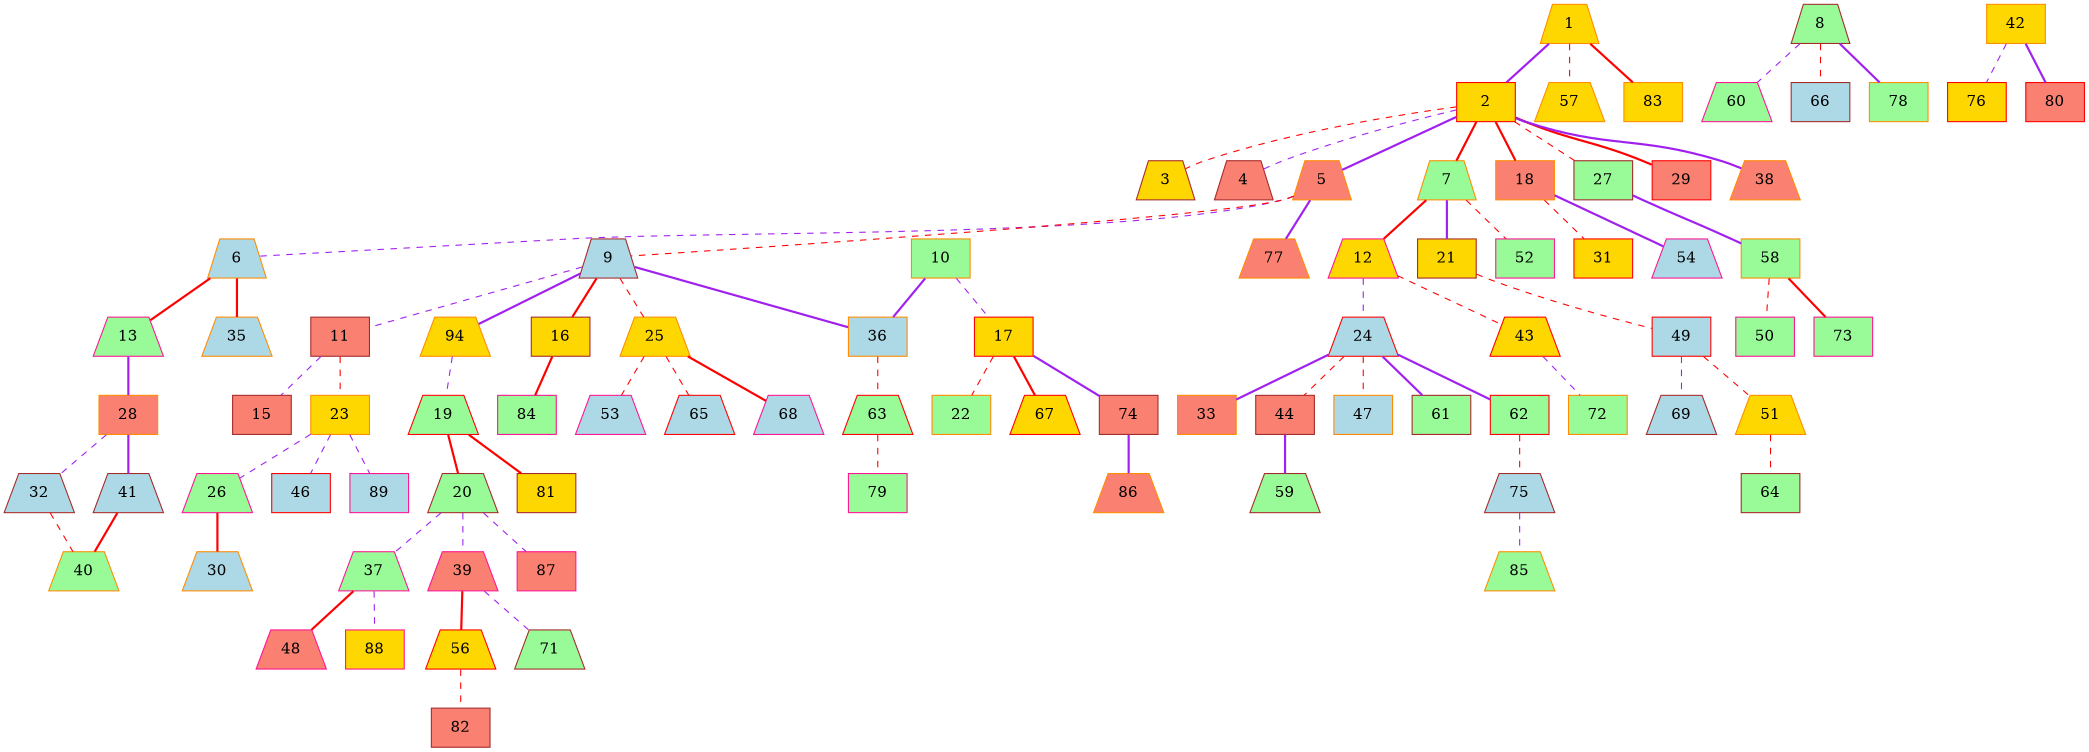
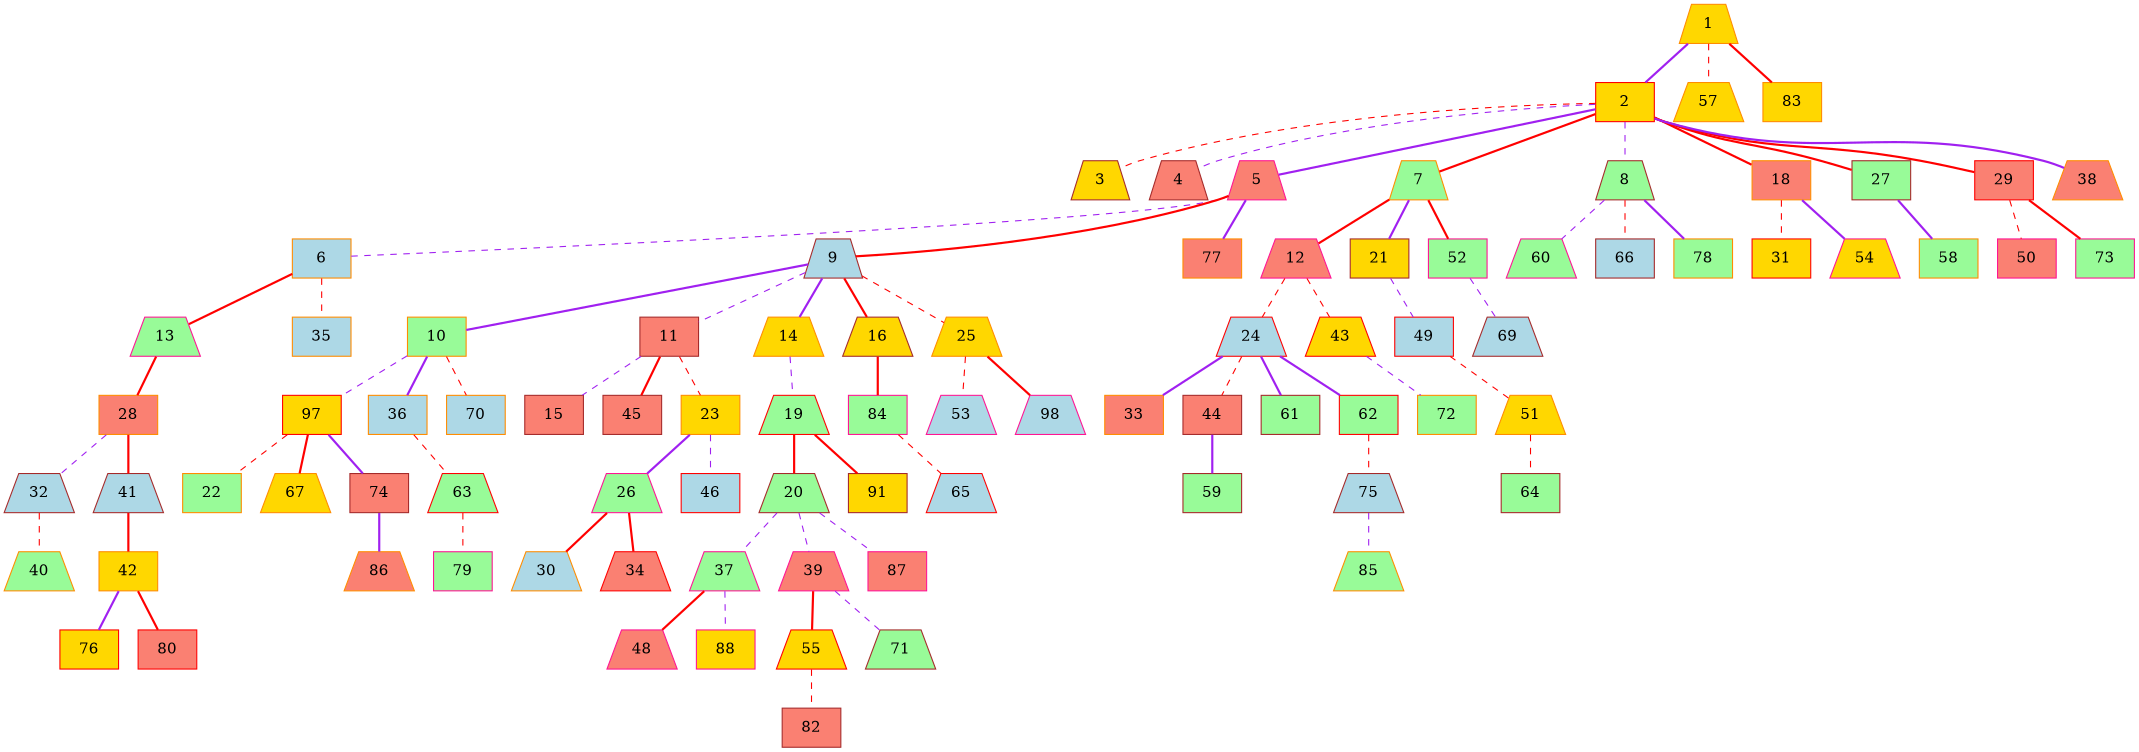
  graph {
    node [color=darkorange fillcolor=palegreen shape=box style=filled]
    edge [color=red style=dashed]
    1 [fillcolor=gold shape=trapezium]
    2 [color=red fillcolor=gold]
    57 [fillcolor=gold shape=trapezium]
    83 [fillcolor=gold]
    3 [color=brown fillcolor=gold shape=trapezium]
    4 [color=brown fillcolor=salmon shape=trapezium]
-   5 [fillcolor=salmon shape=trapezium]
+   5 [color=deeppink fillcolor=salmon shape=trapezium]
    7 [shape=trapezium]
    8 [color=brown shape=trapezium]
    18 [fillcolor=salmon]
    27 [color=brown]
    29 [color=red fillcolor=salmon]
    38 [fillcolor=salmon shape=trapezium]
-   6 [fillcolor=lightblue shape=trapezium]
+   6 [fillcolor=lightblue]
    9 [color=brown fillcolor=lightblue shape=trapezium]
-   77 [fillcolor=salmon shape=trapezium]
-   12 [color=deeppink fillcolor=gold shape=trapezium]
+   77 [fillcolor=salmon]
+   12 [color=deeppink fillcolor=salmon shape=trapezium]
    21 [color=brown fillcolor=gold]
    52 [color=deeppink]
    60 [color=deeppink shape=trapezium]
    66 [color=brown fillcolor=lightblue]
    78
    31 [color=red fillcolor=gold]
-   54 [color=deeppink fillcolor=lightblue shape=trapezium]
+   54 [color=deeppink fillcolor=gold shape=trapezium]
    58
-   50 [color=deeppink]
+   50 [color=deeppink fillcolor=salmon]
    73 [color=deeppink]
    13 [color=deeppink shape=trapezium]
-   35 [fillcolor=lightblue shape=trapezium]
+   35 [fillcolor=lightblue]
    10
    11 [color=brown fillcolor=salmon]
-   14 [fillcolor=gold shape=trapezium label=94]
-   16 [color=brown fillcolor=gold]
+   14 [fillcolor=gold shape=trapezium]
+   16 [color=brown fillcolor=gold shape=trapezium]
    25 [fillcolor=gold shape=trapezium]
    28 [fillcolor=salmon]
    24 [color=red fillcolor=lightblue shape=trapezium]
    43 [color=red fillcolor=gold shape=trapezium]
    49 [color=red fillcolor=lightblue]
    69 [color=brown fillcolor=lightblue shape=trapezium]
-   17 [color=red fillcolor=gold]
+   17 [color=red fillcolor=gold label=97]
    36 [fillcolor=lightblue]
+   70 [fillcolor=lightblue]
    15 [color=brown fillcolor=salmon]
+   45 [color=brown fillcolor=salmon]
    23 [fillcolor=gold]
    19 [color=red shape=trapezium]
    84 [color=deeppink]
    53 [color=deeppink fillcolor=lightblue shape=trapezium]
    65 [color=red fillcolor=lightblue shape=trapezium]
-   68 [color=deeppink fillcolor=lightblue shape=trapezium]
+   68 [color=deeppink fillcolor=lightblue shape=trapezium label=98]
    22
-   67 [color=red fillcolor=gold shape=trapezium]
+   67 [fillcolor=gold shape=trapezium]
    74 [color=brown fillcolor=salmon]
    63 [color=red shape=trapezium]
    33 [fillcolor=salmon]
    44 [color=brown fillcolor=salmon]
-   47 [fillcolor=lightblue]
    61 [color=brown]
    62 [color=red]
    72
    32 [color=brown fillcolor=lightblue shape=trapezium]
    41 [color=brown fillcolor=lightblue shape=trapezium]
    20 [color=brown shape=trapezium]
-   81 [color=brown fillcolor=gold]
+   81 [color=brown fillcolor=gold label=91]
    26 [color=deeppink shape=trapezium]
    46 [color=red fillcolor=lightblue]
-   89 [color=deeppink fillcolor=lightblue]
    86 [fillcolor=salmon shape=trapezium]
    37 [color=deeppink shape=trapezium]
    39 [color=deeppink fillcolor=salmon shape=trapezium]
    87 [color=deeppink fillcolor=salmon]
    48 [color=deeppink fillcolor=salmon shape=trapezium]
    88 [color=deeppink fillcolor=gold]
-   56 [color=red fillcolor=gold shape=trapezium]
+   56 [color=red fillcolor=gold shape=trapezium label=55]
    71 [color=brown shape=trapezium]
    51 [fillcolor=gold shape=trapezium]
    30 [fillcolor=lightblue shape=trapezium]
-   59 [color=brown shape=trapezium]
+   34 [color=red fillcolor=salmon shape=trapezium]
+   59 [color=brown]
    75 [color=brown fillcolor=lightblue shape=trapezium]
    40 [shape=trapezium]
    42 [fillcolor=gold]
    79 [color=deeppink]
    82 [color=brown fillcolor=salmon]
    76 [color=red fillcolor=gold]
    80 [color=red fillcolor=salmon]
    64 [color=brown]
    85 [shape=trapezium]
    1 -- 2 [color=purple style=bold]
    1 -- 57
    1 -- 83 [style=bold]
    2 -- 3
    2 -- 4 [color=purple]
    2 -- 5 [color=purple style=bold]
    2 -- 7 [style=bold]
+   2 -- 8 [color=purple]
    2 -- 18 [style=bold]
-   2 -- 27
+   2 -- 27 [style=bold]
    2 -- 29 [style=bold]
    2 -- 38 [color=purple style=bold]
    5 -- 6 [color=purple]
-   5 -- 9
+   5 -- 9 [style=bold]
    5 -- 77 [color=purple style=bold]
    7 -- 12 [style=bold]
    7 -- 21 [color=purple style=bold]
-   7 -- 52
+   7 -- 52 [style=bold]
    8 -- 60 [color=purple]
    8 -- 66
    8 -- 78 [color=purple style=bold]
    18 -- 31
    18 -- 54 [color=purple style=bold]
    27 -- 58 [color=purple style=bold]
-   58 -- 50
-   58 -- 73 [style=bold]
+   29 -- 50
+   29 -- 73 [style=bold]
    6 -- 13 [style=bold]
-   6 -- 35 [style=bold]
-   9 -- 36 [color=purple style=bold]
+   6 -- 35
+   9 -- 10 [color=purple style=bold]
    9 -- 11 [color=purple]
    9 -- 14 [color=purple style=bold]
    9 -- 16 [style=bold]
    9 -- 25
-   12 -- 24 [color=purple]
+   12 -- 24
    12 -- 43
-   21 -- 49
-   49 -- 69 [color=purple]
-   13 -- 28 [color=purple style=bold]
+   21 -- 49 [color=purple]
+   52 -- 69 [color=purple]
+   13 -- 28 [style=bold]
    10 -- 17 [color=purple]
    10 -- 36 [color=purple style=bold]
+   10 -- 70
    11 -- 15 [color=purple]
+   11 -- 45 [style=bold]
    11 -- 23
    14 -- 19 [color=purple]
    16 -- 84 [style=bold]
    25 -- 53
-   25 -- 65
+   84 -- 65
    25 -- 68 [style=bold]
    28 -- 32 [color=purple]
-   28 -- 41 [color=purple style=bold]
+   28 -- 41 [style=bold]
    24 -- 33 [color=purple style=bold]
    24 -- 44
-   24 -- 47
    24 -- 61 [color=purple style=bold]
    24 -- 62 [color=purple style=bold]
    43 -- 72 [color=purple]
    49 -- 51
    17 -- 22
    17 -- 67 [style=bold]
    17 -- 74 [color=purple style=bold]
    36 -- 63
-   23 -- 26 [color=purple]
+   23 -- 26 [color=purple style=bold]
    23 -- 46 [color=purple]
-   23 -- 89 [color=purple]
    19 -- 20 [style=bold]
    19 -- 81 [style=bold]
    74 -- 86 [color=purple style=bold]
    63 -- 79
    44 -- 59 [color=purple style=bold]
    62 -- 75
    32 -- 40
-   41 -- 40 [style=bold]
+   41 -- 42 [style=bold]
    20 -- 37 [color=purple]
    20 -- 39 [color=purple]
    20 -- 87 [color=purple]
    26 -- 30 [style=bold]
+   26 -- 34 [style=bold]
    37 -- 48 [style=bold]
    37 -- 88 [color=purple]
    39 -- 56 [style=bold]
    39 -- 71 [color=purple]
    56 -- 82
    51 -- 64
    75 -- 85 [color=purple]
-   42 -- 76 [color=purple]
-   42 -- 80 [color=purple style=bold]
+   42 -- 76 [color=purple style=bold]
+   42 -- 80 [style=bold]
  }
